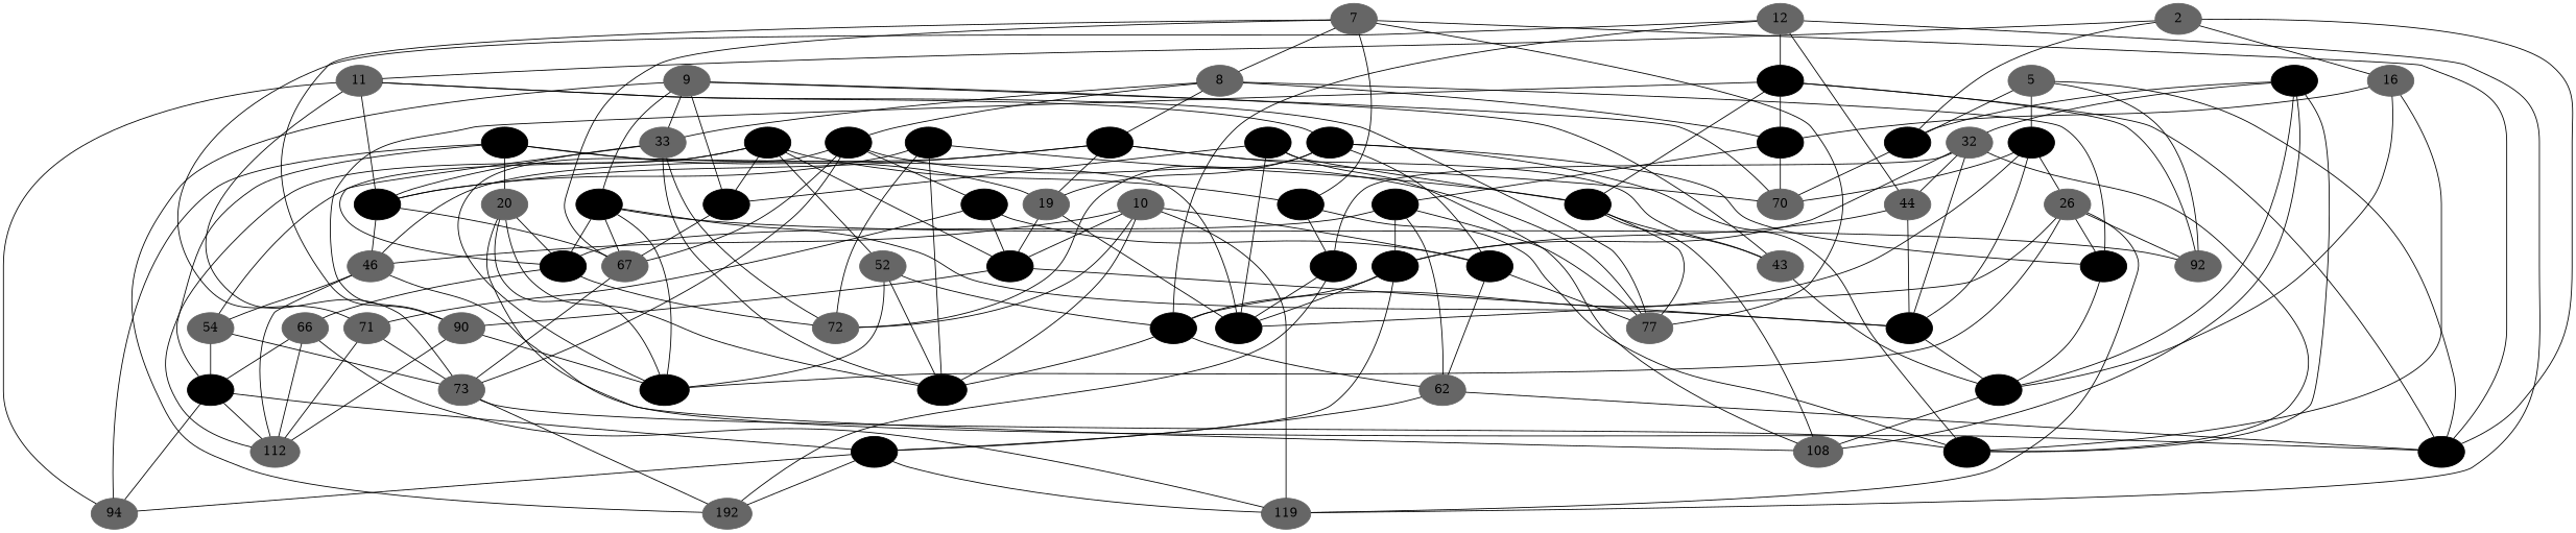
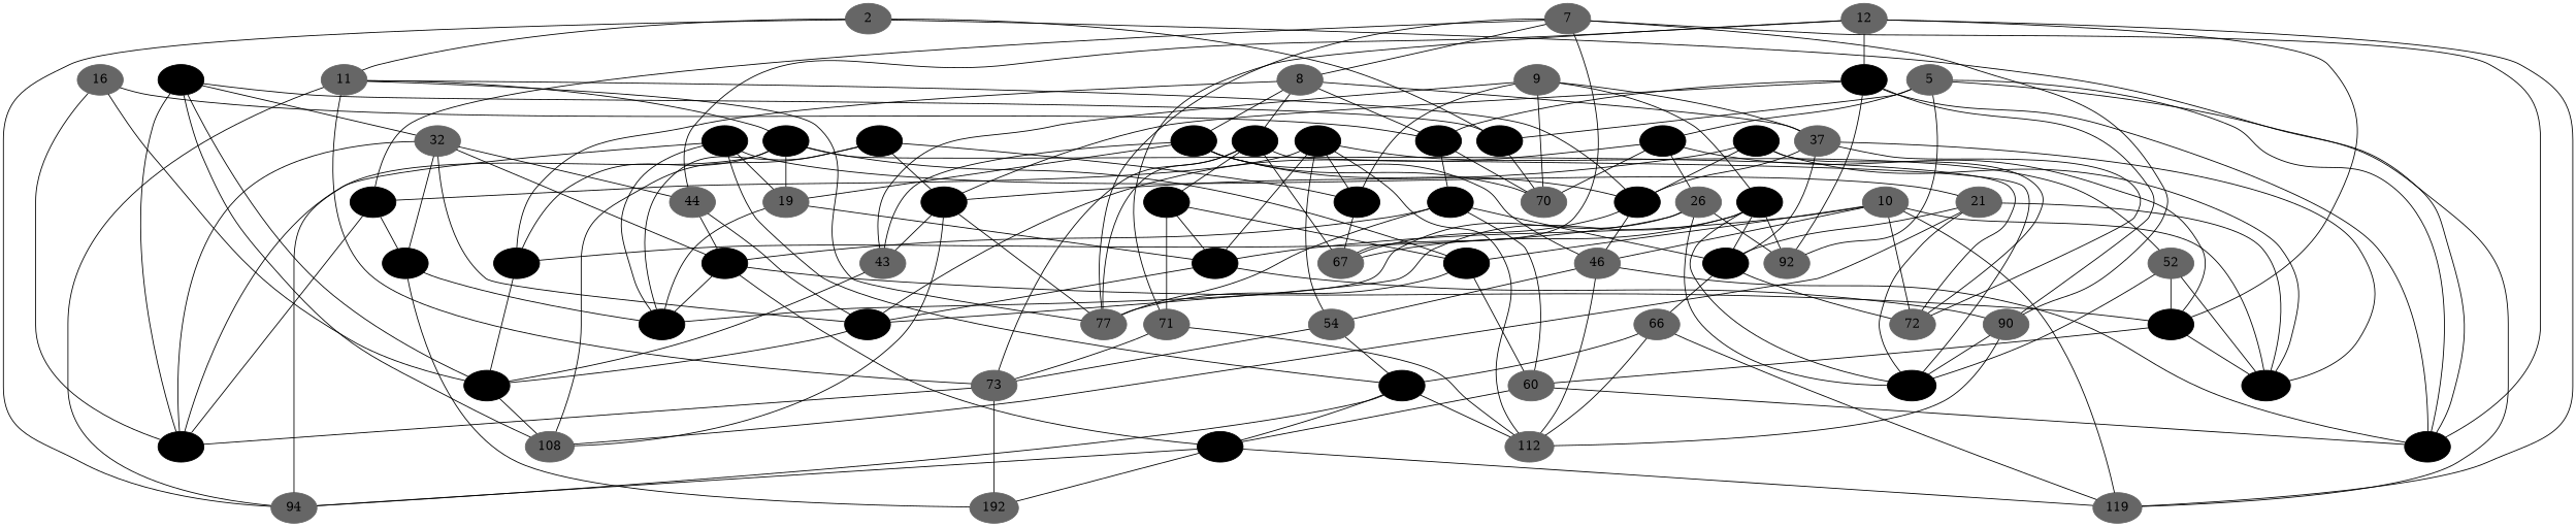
  graph {
    node [color=black style=filled]
    1 [super="+70"]
    19 [color=gray40 super="+30"]
-   21 [color=gray40 super="+110" label=20]
+   21 [color=gray40 super="+110"]
    68 [super="+115"]
    75 [super="+101"]
    n6 [color=gray40 label=94]
    49 [super="+106"]
    108 [color=gray40 super="+120"]
    109 [super="+116"]
    100 [super="+104"]
    40 [super="+93"]
    112 [color=gray40 super="+114"]
    89 [super="+97"]
    11 [color=gray40 super="+37"]
    14 [super="+55"]
    42 [super="+47"]
    77 [color=gray40 super="+82"]
    73 [color=gray40 super="+81"]
    2 [color=gray40]
    16 [color=gray40]
    17
    76 [super="+105"]
    57 [super="+60"]
    86 [super="+107"]
    31 [super="+88"]
    n26 [color=gray40 label=70 super="+85"]
    3 [super="+4"]
    32 [color=gray40 super="+64"]
    44 [color=gray40]
    53 [super="+83"]
    51 [super="+69"]
    65
    5 [color=gray40 super="+102"]
    15 [super="+35"]
    92 [color=gray40 super="+118"]
    119 [color=gray40 super="+121"]
    56 [super="+58"]
    26 [color=gray40 super="+36"]
    6
    29
    39 [super="+78"]
    67 [color=gray40 super="+80"]
    43 [color=gray40]
    7 [color=gray40 super="+84"]
    8 [color=gray40 super="+103"]
    38
    90 [color=gray40 super="+94"]
    13 [super="+87"]
    18 [super="+113"]
    27
-   33 [color=gray40 super="+96"]
-   62 [color=gray40 super="+63"]
+   33 [color=gray40 super="+96" label=37]
+   62 [color=gray40 super="+63" label=60]
    41
    46 [color=gray40 super="+59"]
    34 [super="+111"]
    72 [color=gray40 super="+95"]
    9 [color=gray40 super="+61"]
    28 [super="+45"]
    n59 [color=gray40 label=192]
    10 [color=gray40 super="+22"]
    48 [super="+79"]
    54 [color=gray40]
    71 [color=gray40 super="+117"]
    12 [color=gray40 super="+99"]
    24 [super="+50"]
    66 [color=gray40]
    23 [super="+91"]
    52 [color=gray40]
    25
    1 -- 19 [weight=2]
    1 -- 21
    1 -- 68
    1 -- 75
    1 -- n6
    19 -- 75
    19 -- 49
    21 -- 108
    21 -- 109
    21 -- 100
    21 -- 40
    68 -- n6
    68 -- 112
    68 -- 89
    49 -- 53
    49 -- 90
    40 -- 72
    40 -- 66
    89 -- n6
    89 -- 119
    89 -- n59
    11 -- n6
    11 -- 14
    11 -- 42
    11 -- 77
    11 -- 73
    14 -- 19
    14 -- 86
    14 -- 27
    14 -- 72
    14 -- 48
    42 -- 67
    42 -- 46
    73 -- 86
    73 -- n59
    2 -- 11
-   2 -- 16
+   2 -- n6
    2 -- 17
    2 -- 76
    16 -- 57
    16 -- 86
    16 -- 31
    17 -- n26
    57 -- 108
    31 -- n26 [weight=2]
    31 -- 34
    3 -- 108 [weight=2]
    3 -- 17
    3 -- 57
    3 -- 86
    3 -- 32
    32 -- 86
    32 -- 44
    32 -- 53
    32 -- 51
    32 -- 65
    44 -- 53
    44 -- 51
    53 -- 57
    51 -- 75
    51 -- 89
    51 -- 56
    65 -- 75
    65 -- n59
    5 -- 17
    5 -- 76
    5 -- 15 [weight=2]
    5 -- 92
-   26 -- 119
+   5 -- 119
    15 -- n26
    15 -- 53
    15 -- 56
    15 -- 26
    56 -- 109
    56 -- 62
    26 -- 75
    26 -- 100
    26 -- 92
    26 -- 27
    6 -- 75
    6 -- 108
    6 -- 29
    6 -- 39
    29 -- 67
    39 -- 108
    39 -- 77
    39 -- 43
-   67 -- 73
    43 -- 57
    7 -- 77
    7 -- 76
    7 -- 67
    7 -- 8
    7 -- 38
    7 -- 90
    8 -- 31
    8 -- 13
    8 -- 18
    8 -- 27
    8 -- 33
    38 -- 86
    38 -- 65
    90 -- 100
    90 -- 112
    13 -- 100
    13 -- 77
    13 -- 73
    13 -- 67
    13 -- 41
    18 -- 19
    18 -- 42
    18 -- n26
    18 -- 43
    18 -- 46
    27 -- 57
    33 -- 109
    33 -- 40
    33 -- 42
    33 -- 72
    62 -- 89
    62 -- 76
    41 -- 49
    41 -- 48
    41 -- 71
    46 -- 112
    46 -- 76
    46 -- 54
    34 -- 40
    34 -- 77 [weight=2]
    34 -- 51
    34 -- 62
    9 -- n26
    9 -- 29
    9 -- 43
    9 -- 33
    9 -- 28
-   9 -- n59
    28 -- 100
    28 -- 40
    28 -- 53
    28 -- 92
    28 -- 67
    10 -- 49
    10 -- 109
    10 -- 119
    10 -- 46
    10 -- 72
    10 -- 48
    48 -- 77
    48 -- 62
    54 -- 68
    54 -- 73
    71 -- 112
    71 -- 73
    12 -- 44
    12 -- 119
    12 -- 56
    12 -- 71
    12 -- 24
    24 -- 76
    24 -- 31
    24 -- 92
    24 -- 39
    24 -- 90
    66 -- 68
    66 -- 112
    66 -- 119
    23 -- 49
    23 -- 112
    23 -- 29
    23 -- 38
    23 -- 54
    23 -- 52
    52 -- 109
    52 -- 100
    52 -- 56
    25 -- 109
    25 -- 42
    25 -- 39
    25 -- 72
  }
